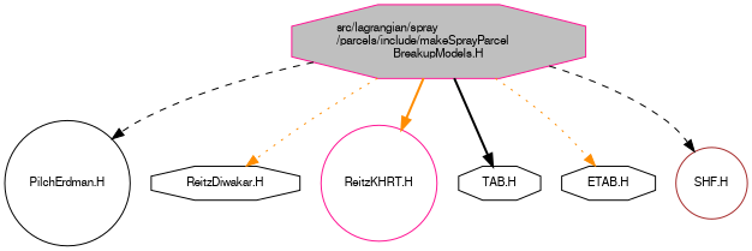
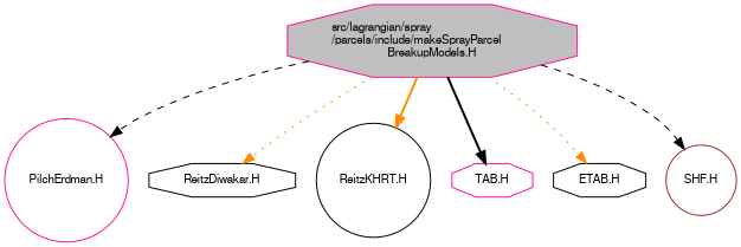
  digraph {
    node [color=deeppink fontname=FreeSans fontsize=10 shape=octagon]
    edge [color=black fontname=FreeSans fontsize=10 labelfontname=FreeSans labelfontsize=10 style=dashed]
    n1 [fillcolor=grey75 fontcolor=black height=0.2 label="src/lagrangian/spray\l/parcels/include/makeSprayParcel\lBreakupModels.H" style=filled width=0.4]
-   n2 [color=black height=0.2 label="PilchErdman.H" shape=circle width=0.4]
+   n2 [height=0.2 label="PilchErdman.H" shape=circle width=0.4]
    n3 [color=black height=0.2 label="ReitzDiwakar.H" width=0.4]
-   n4 [height=0.2 label="ReitzKHRT.H" shape=circle width=0.4]
-   n5 [color=black height=0.2 label="TAB.H" width=0.4]
+   n4 [color=black height=0.2 label="ReitzKHRT.H" shape=circle width=0.4]
+   n5 [height=0.2 label="TAB.H" width=0.4]
    n6 [color=black height=0.2 label="ETAB.H" width=0.4]
    n7 [color=brown height=0.2 label="SHF.H" shape=circle width=0.4]
    n1 -> n2
    n1 -> n3 [color=darkorange style=dotted]
    n1 -> n4 [color=darkorange style=bold]
    n1 -> n5 [style=bold]
    n1 -> n6 [color=darkorange style=dotted]
    n1 -> n7
  }
